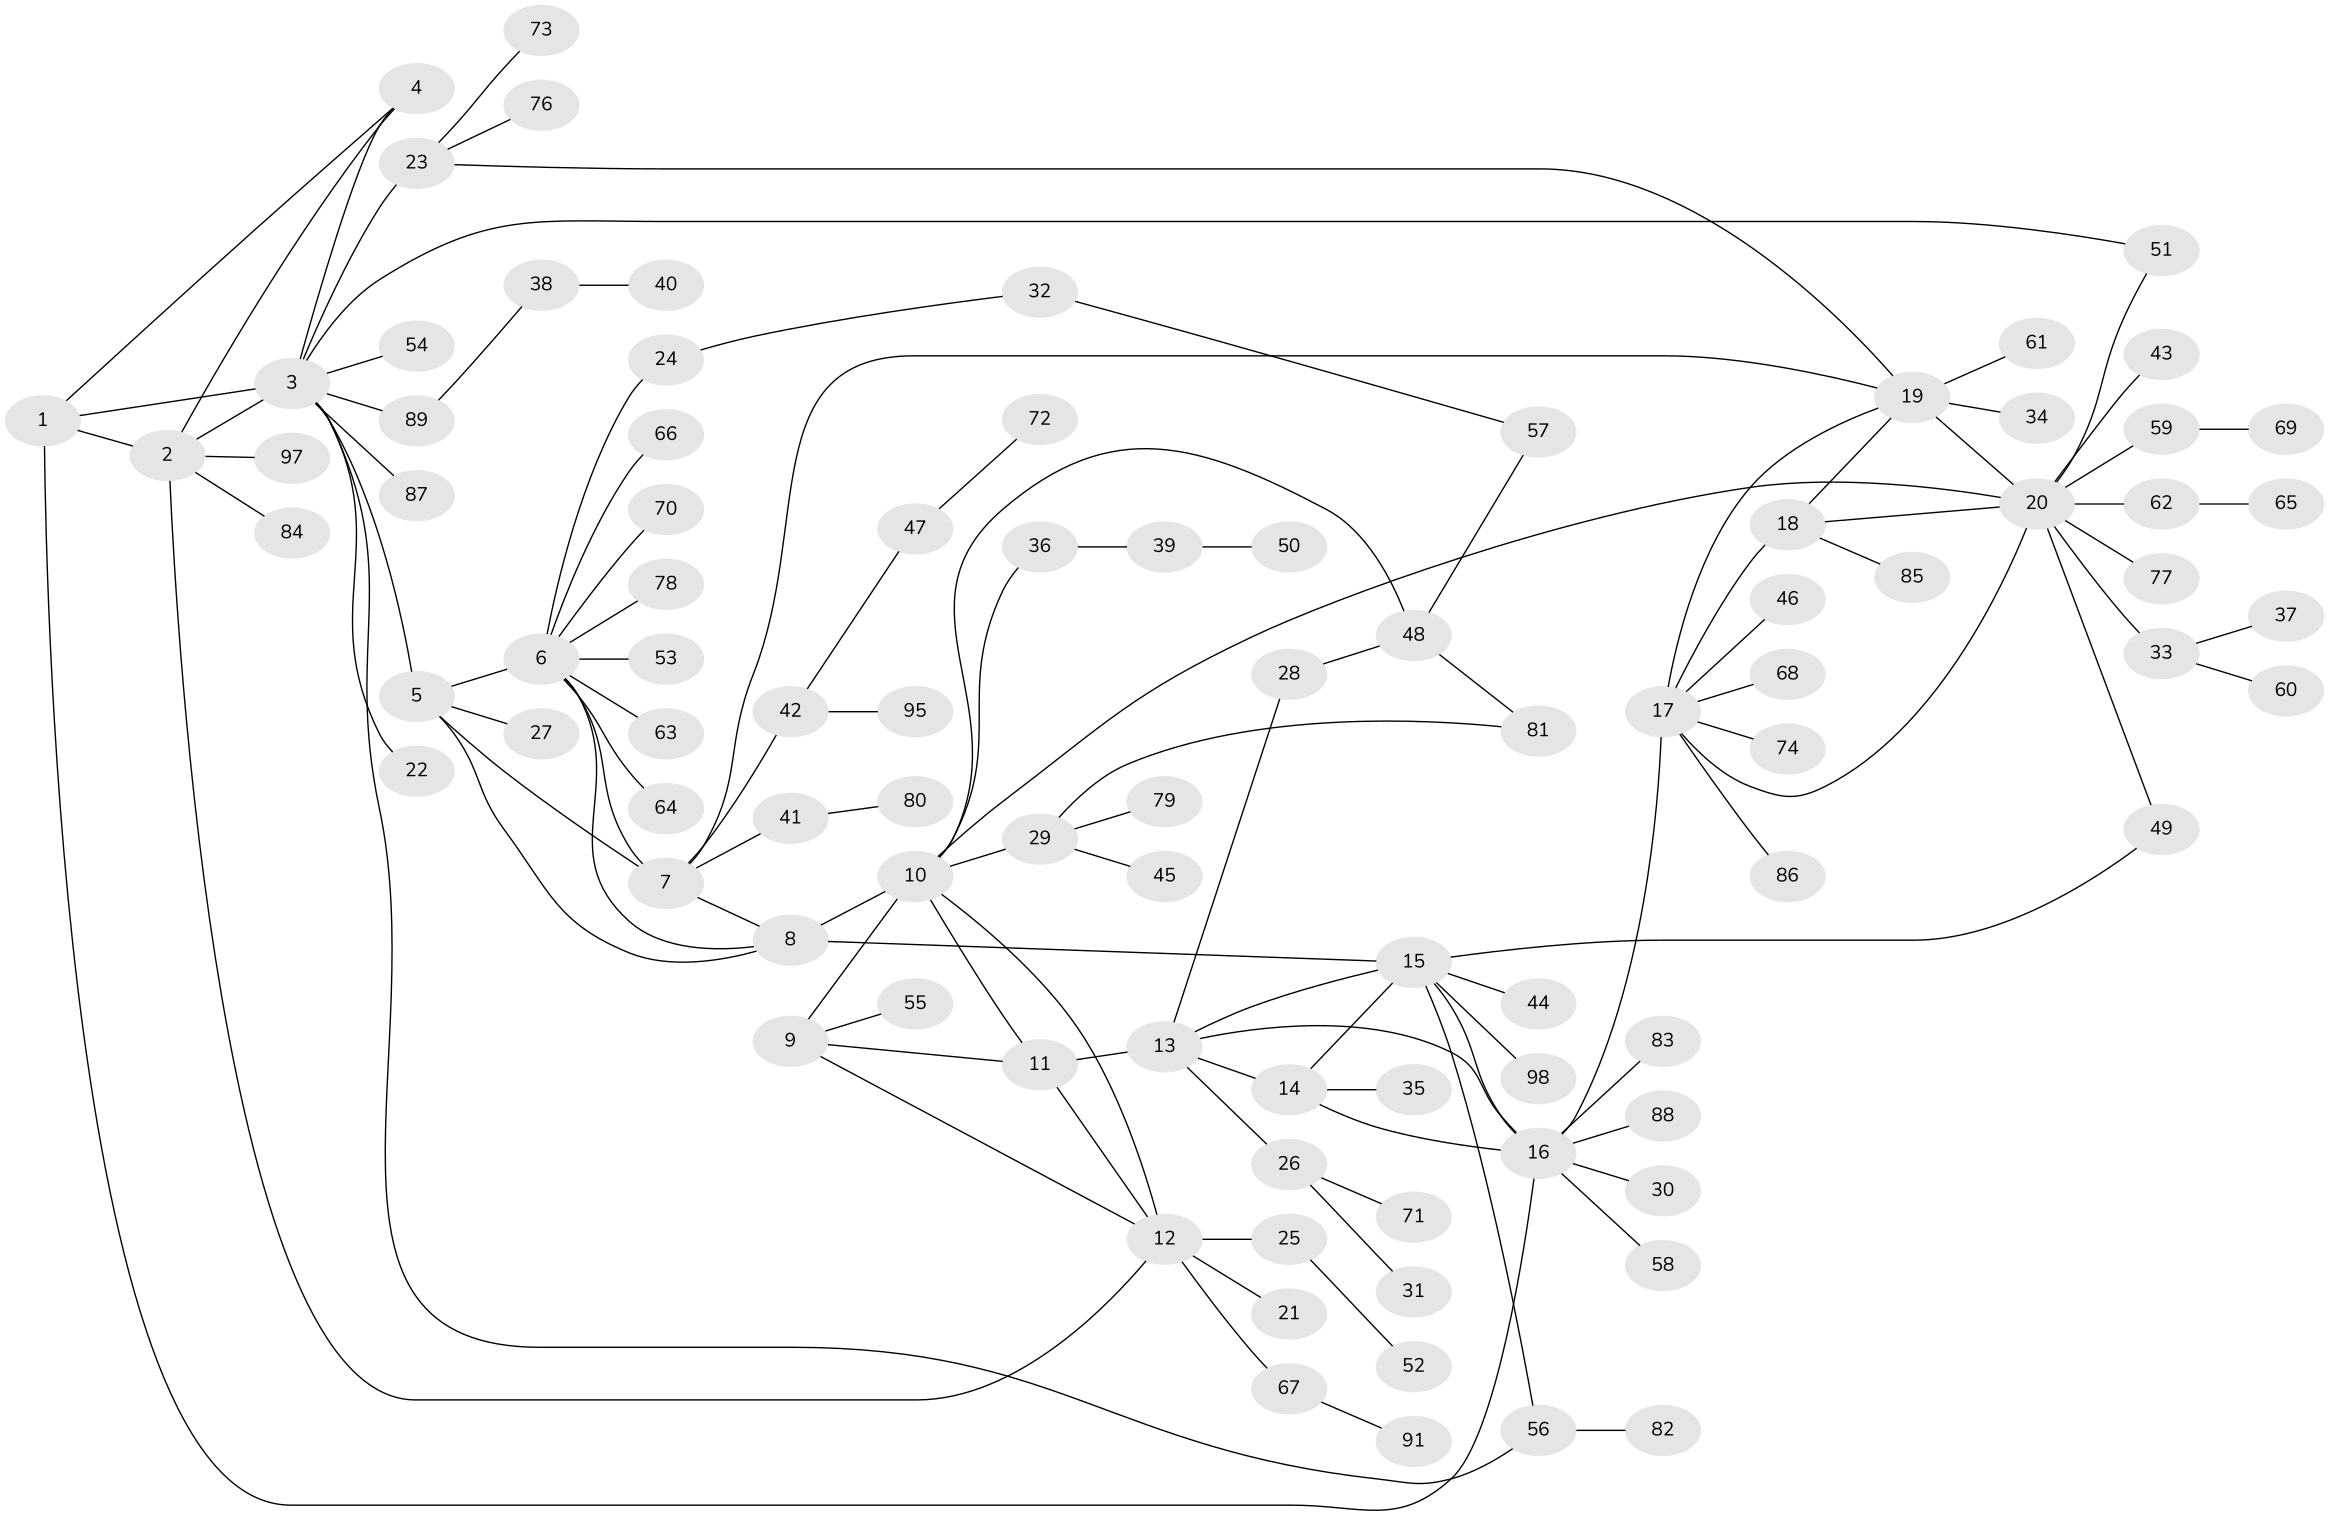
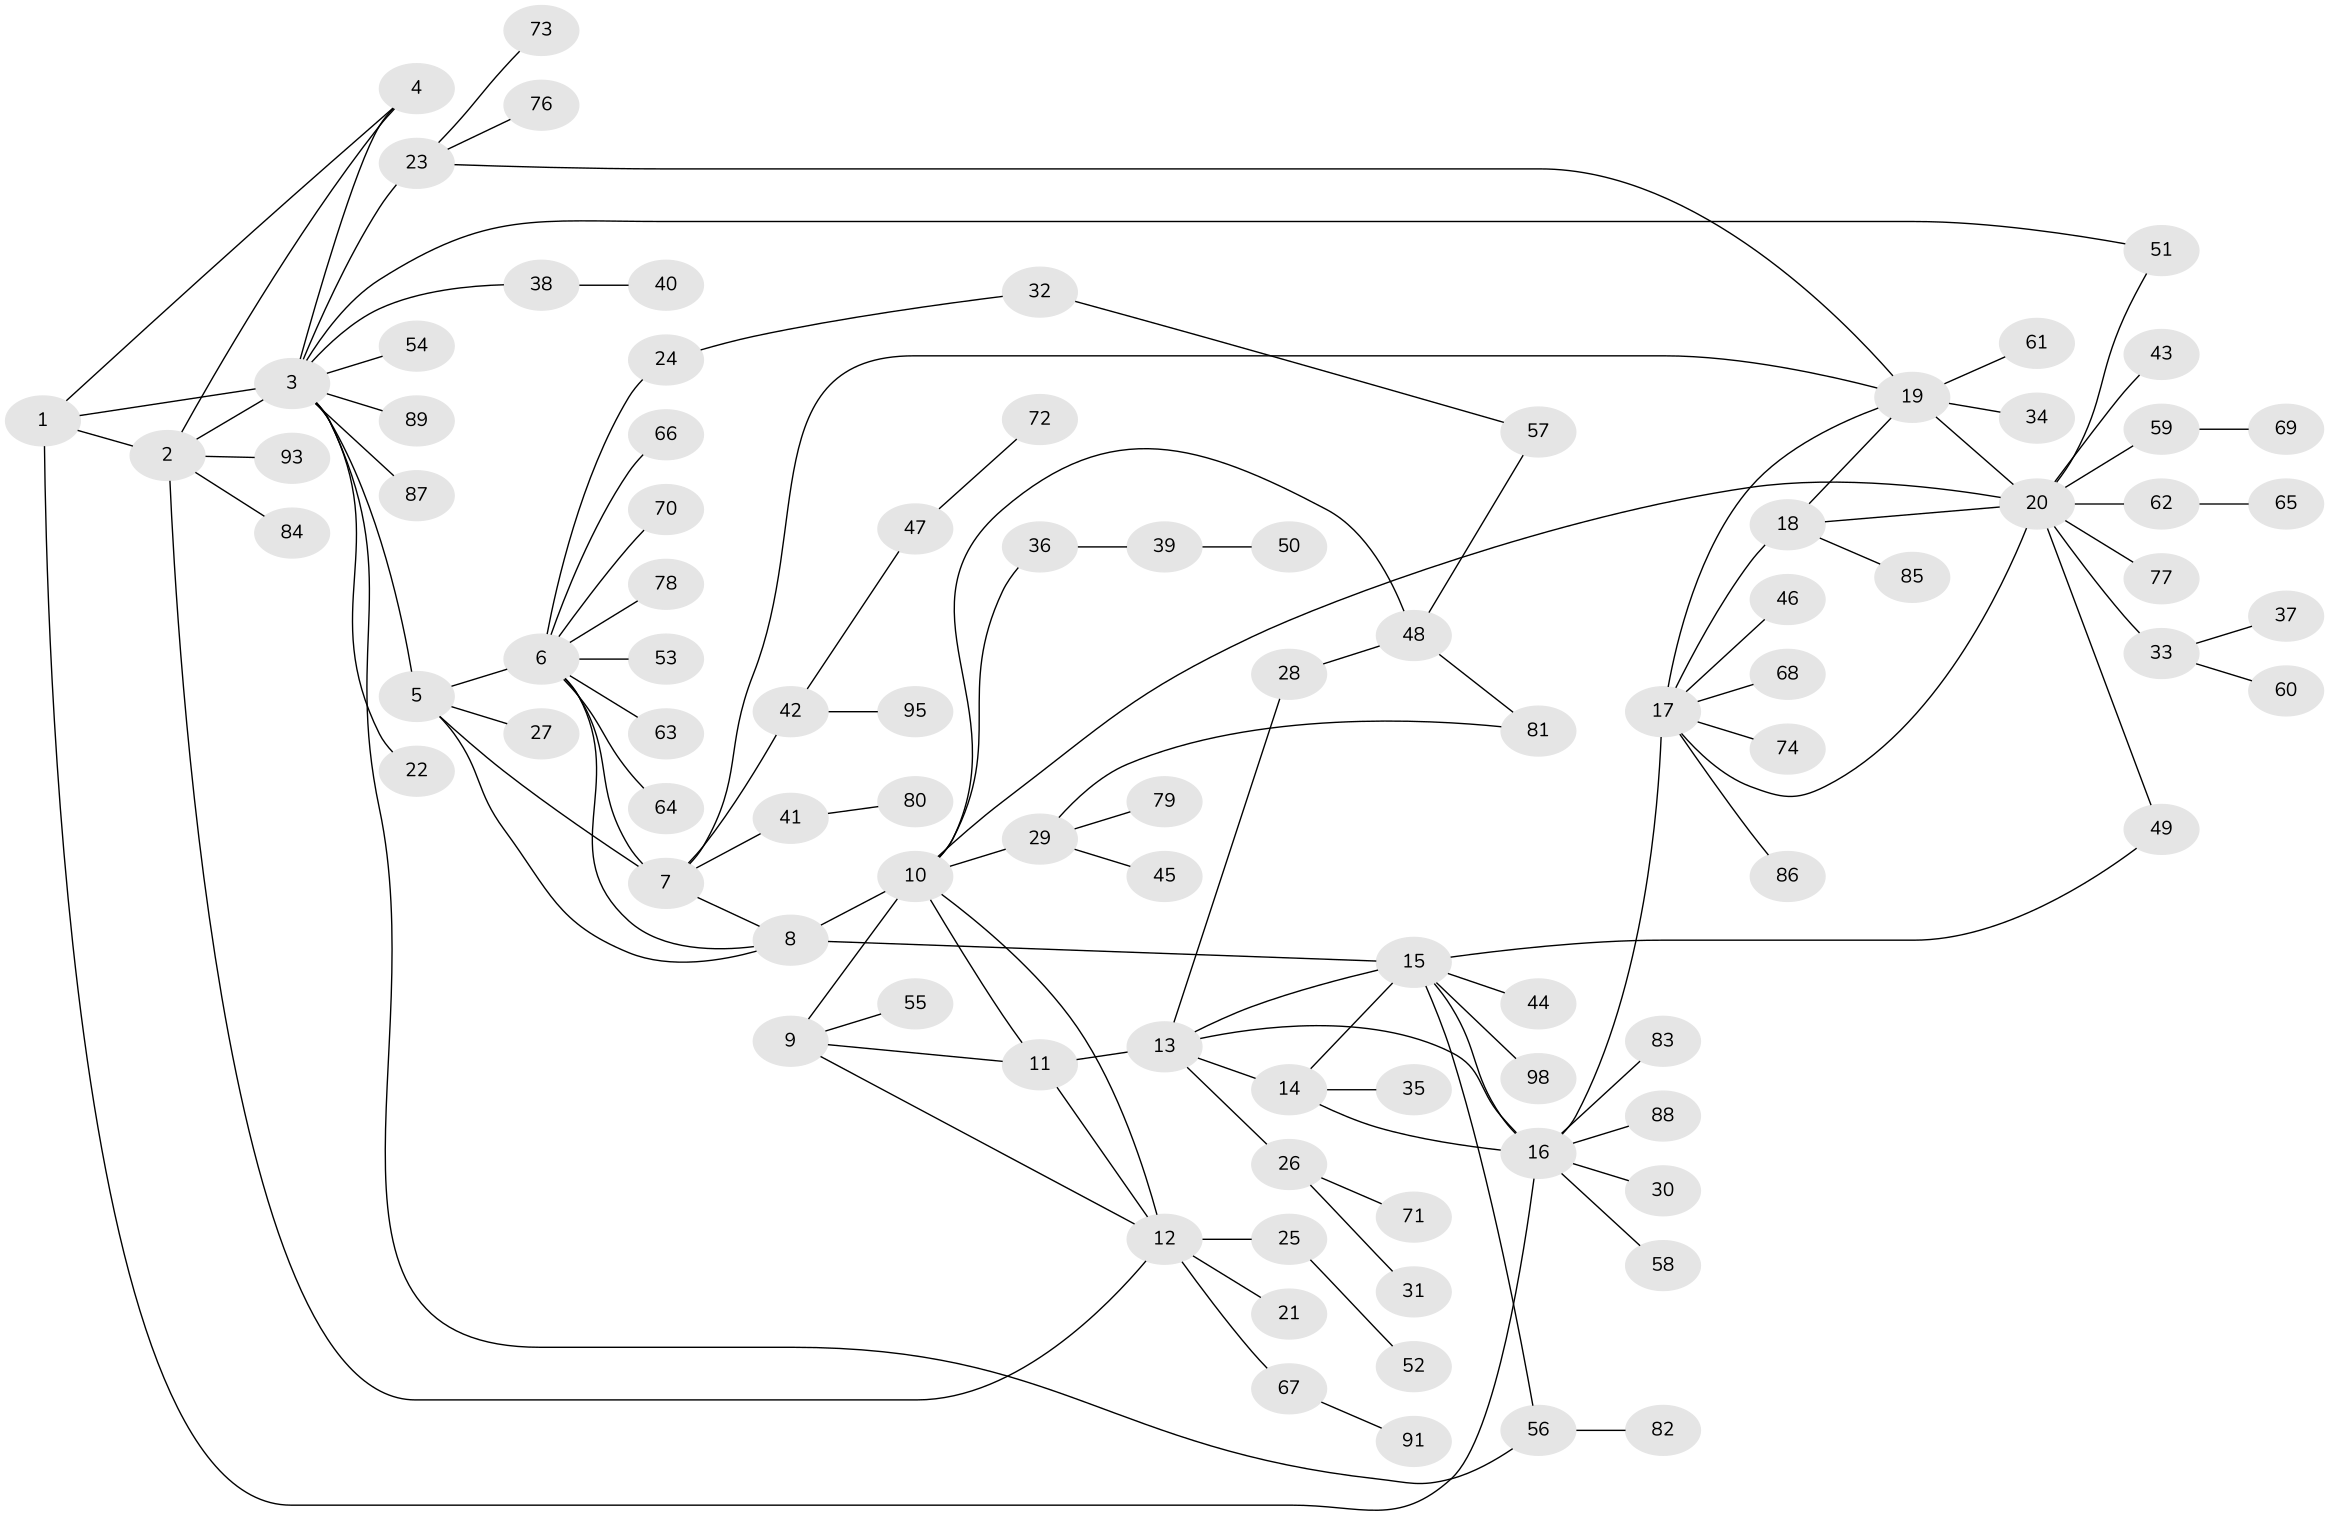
  graph {
    fontname=Nunito
    rankdir=LR
    node [color=gray90 fontname=Nunito style=filled]
    edge [fontname=Nunito]
    1
    2
    3
    4
    16
    12
    84
-   93 [label=97]
+   93
    5
    22
    23
    38
    51
    54
    56
    87
    89
    17
    30
    58
    83
    88
    21
    25
    67
    6
    7
    8
    27
    19
    20
    34
    61
    73
    76
    40
    82
    24
    53
    63
    64
    66
    70
    78
    41
    42
    10
    15
    32
    80
    47
    n52 [label=95]
    11
    29
    36
    48
    44
    49
    n59 [label=98]
    9
    55
    13
    33
    43
    59
    62
    77
    45
    79
    81
    39
    57
    14
    26
    28
    52
    91
    35
    31
    71
    18
    46
    68
    74
    86
    85
    37
    60
    69
    65
    50
    72
    1 -- 2
    1 -- 3
    1 -- 4
    1 -- 16
    2 -- 3
    2 -- 4
    2 -- 12
    2 -- 84
    2 -- 93
    3 -- 4
    3 -- 5
    3 -- 22
    3 -- 23
-   89 -- 38
+   3 -- 38
    3 -- 51
    3 -- 54
    3 -- 56
    3 -- 87
    3 -- 89
    16 -- 17
    16 -- 30
    16 -- 58
    16 -- 83
    16 -- 88
    12 -- 21
    12 -- 25
    12 -- 67
    5 -- 6
    5 -- 7
    5 -- 8
    5 -- 27
    23 -- 19
    23 -- 73
    23 -- 76
    38 -- 40
    56 -- 82
    17 -- 19
    17 -- 20
    17 -- 18
    17 -- 46
    17 -- 68
    17 -- 74
    17 -- 86
    25 -- 52
    67 -- 91
    6 -- 7
    6 -- 8
    6 -- 24
    6 -- 53
    6 -- 63
    6 -- 64
    6 -- 66
    6 -- 70
    6 -- 78
    7 -- 8
    7 -- 19
    7 -- 41
    7 -- 42
    8 -- 10
    8 -- 15
    19 -- 20
    19 -- 34
    19 -- 61
    20 -- 51
    20 -- 49
    20 -- 33
    20 -- 43
    20 -- 59
    20 -- 62
    20 -- 77
    24 -- 32
    41 -- 80
    42 -- 47
    42 -- n52
    10 -- 12
    10 -- 20
    10 -- 11
    10 -- 29
    10 -- 36
    10 -- 48
    15 -- 16
    15 -- 56
    15 -- 44
    15 -- 49
    15 -- n59
    32 -- 57
    47 -- 72
    11 -- 12
    11 -- 13
    29 -- 45
    29 -- 79
    29 -- 81
    36 -- 39
    48 -- 81
    48 -- 57
    9 -- 12
    9 -- 10
    9 -- 11
    9 -- 55
    13 -- 16
    13 -- 15
    13 -- 14
    13 -- 26
    13 -- 28
    33 -- 37
    33 -- 60
    59 -- 69
    62 -- 65
    39 -- 50
    14 -- 16
    14 -- 15
    14 -- 35
    26 -- 31
    26 -- 71
    28 -- 48
    18 -- 19
    18 -- 20
    18 -- 85
  }
